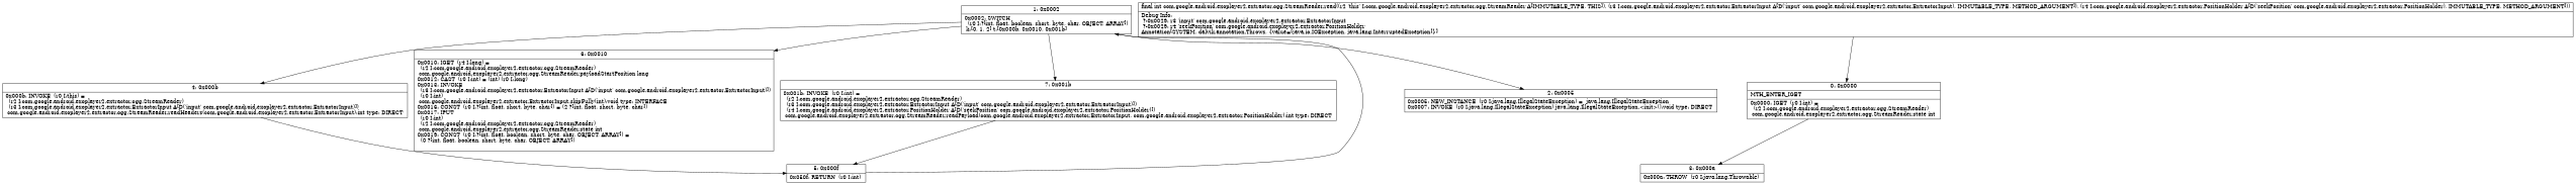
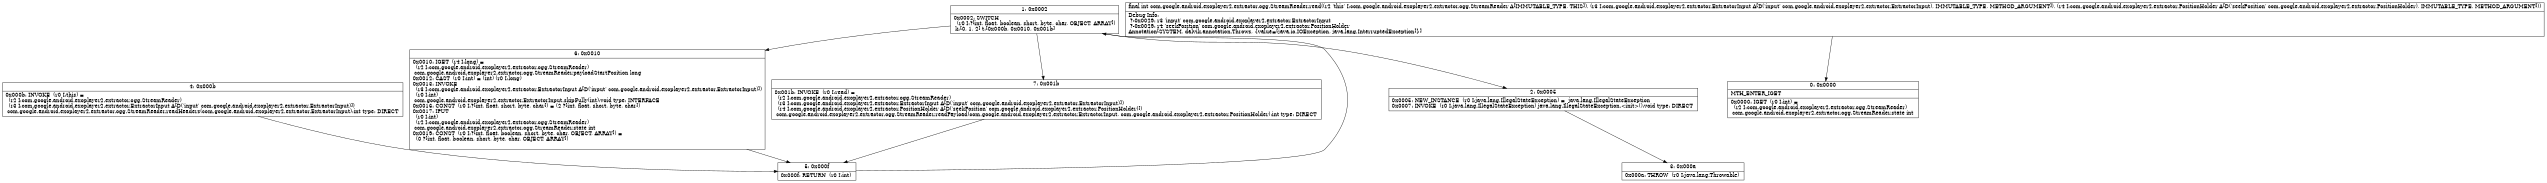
  digraph {
    node [shape=record]
    n1 [label="{0\:\ 0x0000|MTH_ENTER_IGET\l|0x0000: IGET  (r0 I:int) = \l  (r2 I:com.google.android.exoplayer2.extractor.ogg.StreamReader)\l com.google.android.exoplayer2.extractor.ogg.StreamReader.state int \l}"]
    n2 [label="{1\:\ 0x0002|0x0002: SWITCH  \l  (r0 I:?[int, float, boolean, short, byte, char, OBJECT, ARRAY])\l k:[0, 1, 2] t:[0x000b, 0x0010, 0x001b] \l}"]
    n3 [label="{2\:\ 0x0005|0x0005: NEW_INSTANCE  (r0 I:java.lang.IllegalStateException) =  java.lang.IllegalStateException \l0x0007: INVOKE  (r0 I:java.lang.IllegalStateException) java.lang.IllegalStateException.\<init\>():void type: DIRECT \l}"]
    n4 [label="{4\:\ 0x000b|0x000b: INVOKE  (r0 I:this) = \l  (r2 I:com.google.android.exoplayer2.extractor.ogg.StreamReader)\l  (r3 I:com.google.android.exoplayer2.extractor.ExtractorInput A[D('input' com.google.android.exoplayer2.extractor.ExtractorInput)])\l com.google.android.exoplayer2.extractor.ogg.StreamReader.readHeaders(com.google.android.exoplayer2.extractor.ExtractorInput):int type: DIRECT \l}"]
    n5 [label="{6\:\ 0x0010|0x0010: IGET  (r4 I:long) = \l  (r2 I:com.google.android.exoplayer2.extractor.ogg.StreamReader)\l com.google.android.exoplayer2.extractor.ogg.StreamReader.payloadStartPosition long \l0x0012: CAST  (r0 I:int) = (int) (r0 I:long) \l0x0013: INVOKE  \l  (r3 I:com.google.android.exoplayer2.extractor.ExtractorInput A[D('input' com.google.android.exoplayer2.extractor.ExtractorInput)])\l  (r0 I:int)\l com.google.android.exoplayer2.extractor.ExtractorInput.skipFully(int):void type: INTERFACE \l0x0016: CONST  (r0 I:?[int, float, short, byte, char]) = (2 ?[int, float, short, byte, char]) \l0x0017: IPUT  \l  (r0 I:int)\l  (r2 I:com.google.android.exoplayer2.extractor.ogg.StreamReader)\l com.google.android.exoplayer2.extractor.ogg.StreamReader.state int \l0x0019: CONST  (r0 I:?[int, float, boolean, short, byte, char, OBJECT, ARRAY]) = \l  (0 ?[int, float, boolean, short, byte, char, OBJECT, ARRAY])\l \l}"]
-   n6 [label="{7\:\ 0x001b|0x001b: INVOKE  (r0 I:int) = \l  (r2 I:com.google.android.exoplayer2.extractor.ogg.StreamReader)\l  (r3 I:com.google.android.exoplayer2.extractor.ExtractorInput A[D('input' com.google.android.exoplayer2.extractor.ExtractorInput)])\l  (r4 I:com.google.android.exoplayer2.extractor.PositionHolder A[D('seekPosition' com.google.android.exoplayer2.extractor.PositionHolder)])\l com.google.android.exoplayer2.extractor.ogg.StreamReader.readPayload(com.google.android.exoplayer2.extractor.ExtractorInput, com.google.android.exoplayer2.extractor.PositionHolder):int type: DIRECT \l}"]
+   n6 [label="{7\:\ 0x001b|0x001b: INVOKE  (r0 I:read) = \l  (r2 I:com.google.android.exoplayer2.extractor.ogg.StreamReader)\l  (r3 I:com.google.android.exoplayer2.extractor.ExtractorInput A[D('input' com.google.android.exoplayer2.extractor.ExtractorInput)])\l  (r4 I:com.google.android.exoplayer2.extractor.PositionHolder A[D('seekPosition' com.google.android.exoplayer2.extractor.PositionHolder)])\l com.google.android.exoplayer2.extractor.ogg.StreamReader.readPayload(com.google.android.exoplayer2.extractor.ExtractorInput, com.google.android.exoplayer2.extractor.PositionHolder):int type: DIRECT \l}"]
    n7 [label="{3\:\ 0x000a|0x000a: THROW  (r0 I:java.lang.Throwable) \l}"]
-   n8 [label="{5\:\ 0x000f|0x050f: RETURN  (r0 I:int) \l}"]
+   n8 [label="{5\:\ 0x000f|0x000f: RETURN  (r0 I:int) \l}"]
    n9 [label="{final int com.google.android.exoplayer2.extractor.ogg.StreamReader.read((r2 'this' I:com.google.android.exoplayer2.extractor.ogg.StreamReader A[IMMUTABLE_TYPE, THIS]), (r3 I:com.google.android.exoplayer2.extractor.ExtractorInput A[D('input' com.google.android.exoplayer2.extractor.ExtractorInput), IMMUTABLE_TYPE, METHOD_ARGUMENT]), (r4 I:com.google.android.exoplayer2.extractor.PositionHolder A[D('seekPosition' com.google.android.exoplayer2.extractor.PositionHolder), IMMUTABLE_TYPE, METHOD_ARGUMENT]))  | Debug Info:\l  ?\-0x0029: r3 'input' com.google.android.exoplayer2.extractor.ExtractorInput\l  ?\-0x0029: r4 'seekPosition' com.google.android.exoplayer2.extractor.PositionHolder\lAnnotation[SYSTEM, dalvik.annotation.Throws, \{value=[java.io.IOException, java.lang.InterruptedException]\}]\l}"]
    n2 -> n3
-   n2 -> n4
    n2 -> n5
    n2 -> n6
-   n1 -> n7
+   n3 -> n7
    n4 -> n8
+   n5 -> n8
    n6 -> n8
    n8 -> n2
    n9 -> n1
  }
